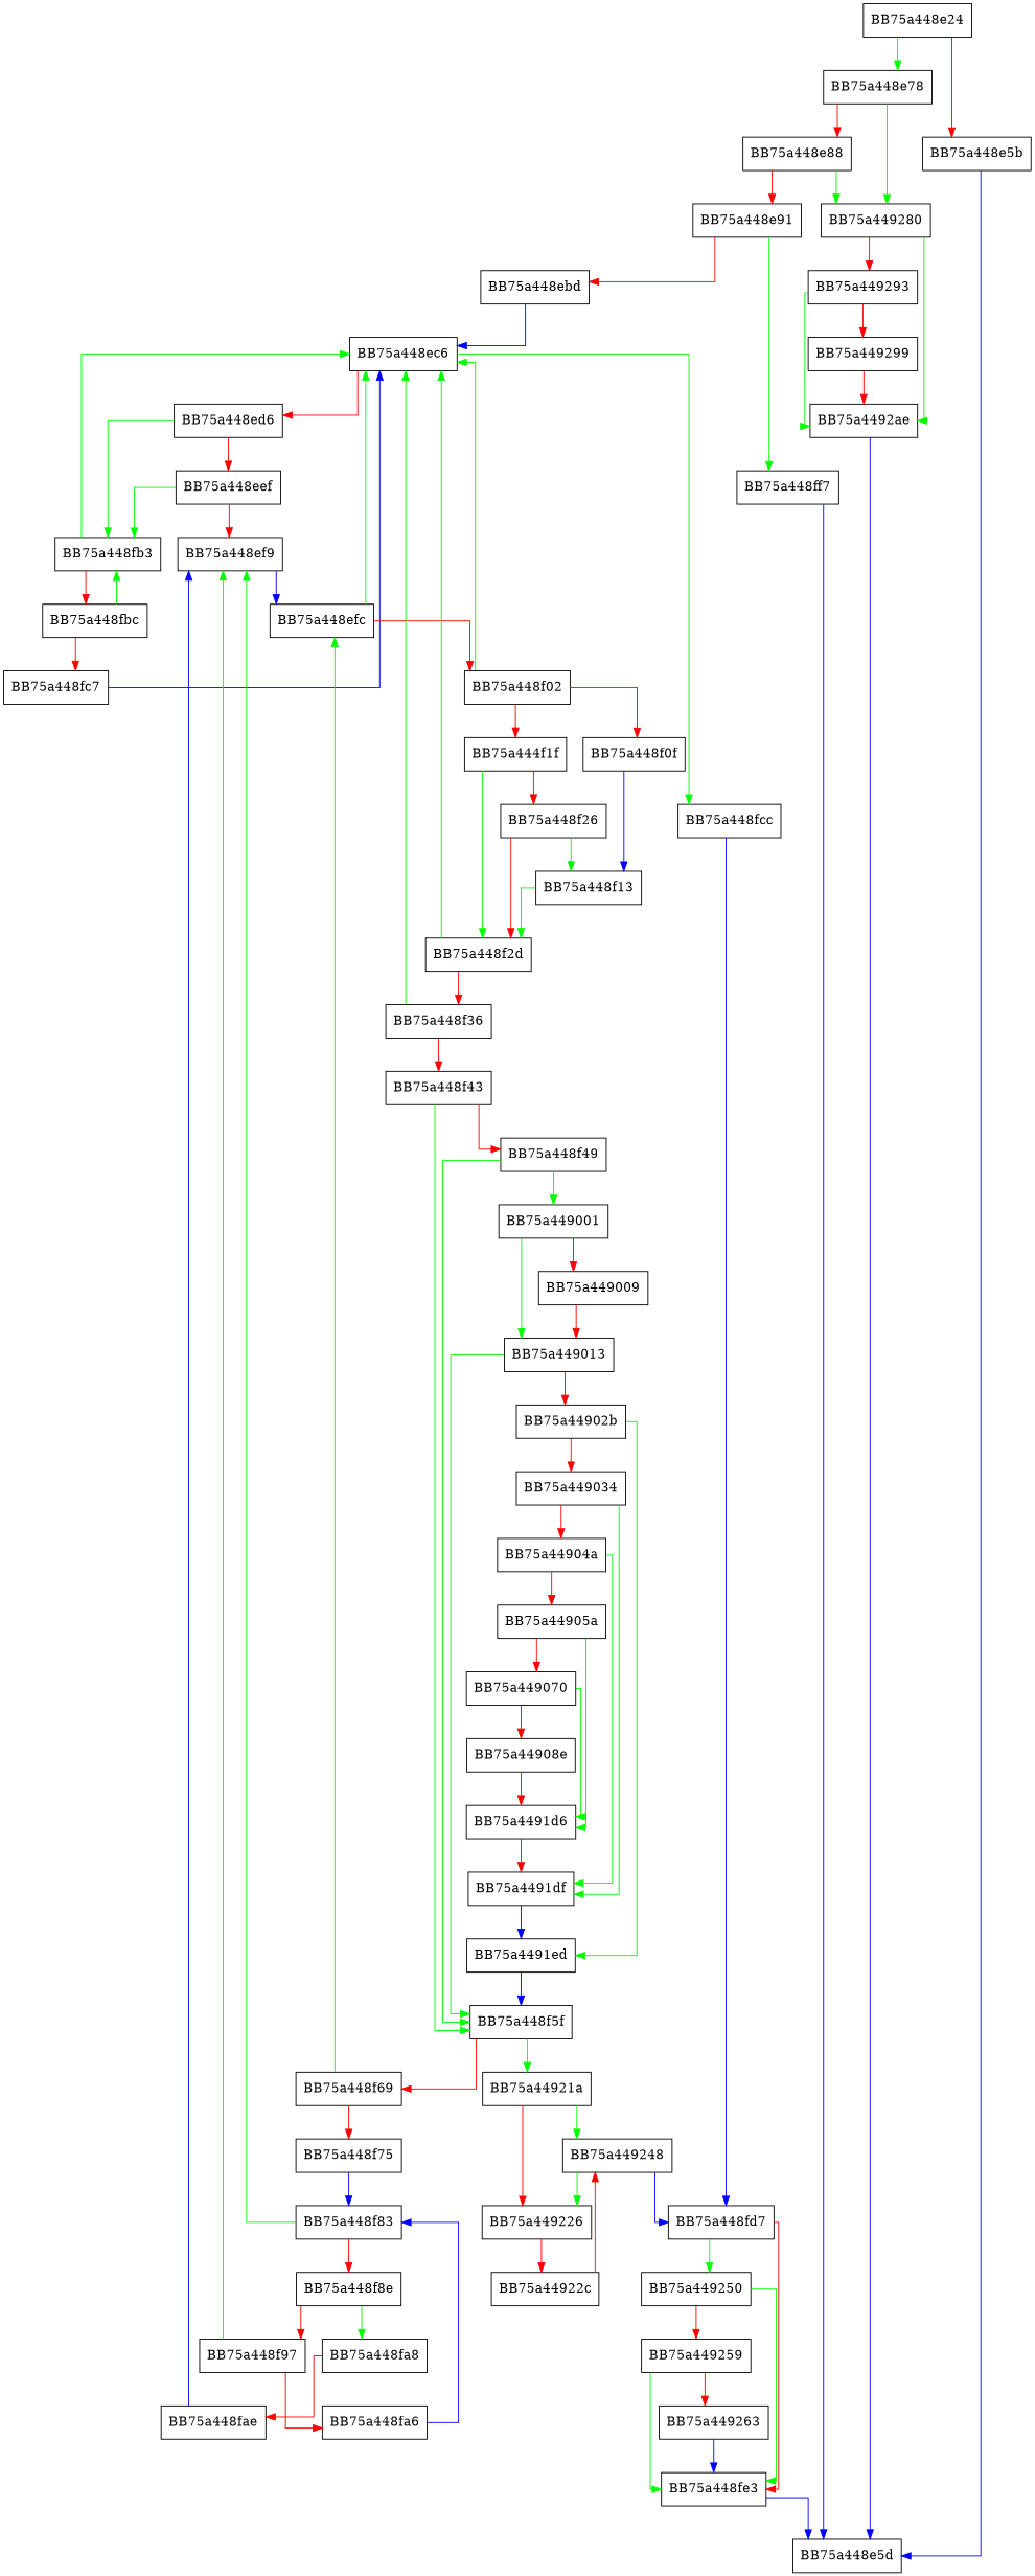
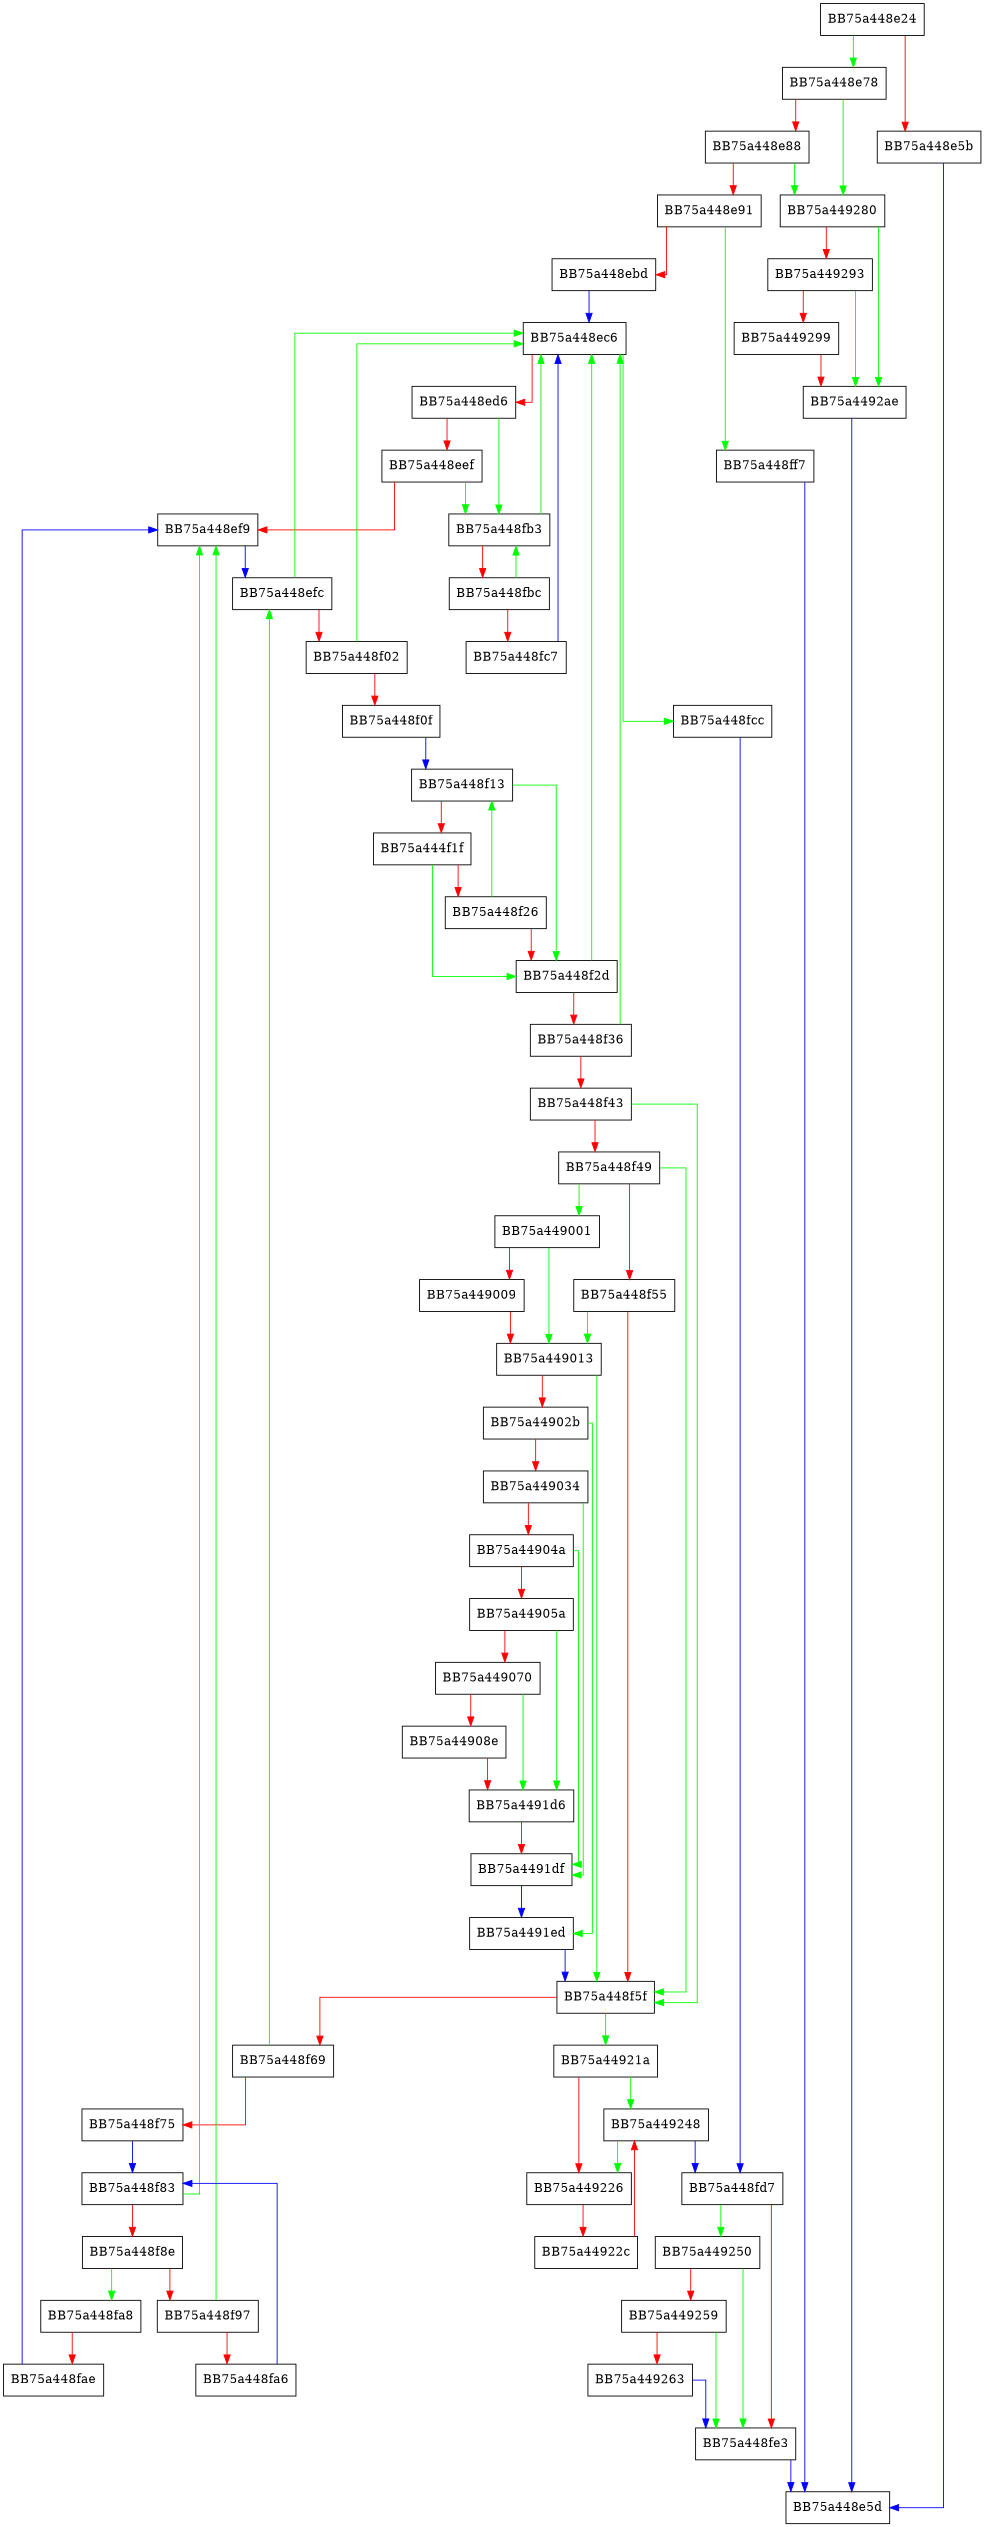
  digraph {
    splines=ortho
    node [shape=box]
    edge [color=red]
    BB75a448e24
    BB75a448e78
    BB75a448e5b
    BB75a449280
    BB75a448e88
    BB75a448e5d
    BB75a4492ae
    BB75a449293
    BB75a448e91
    BB75a449299
    BB75a448ff7
    BB75a448ebd
    BB75a448ec6
    BB75a448fcc
    BB75a448ed6
    BB75a448fd7
    BB75a448fb3
    BB75a448eef
    BB75a449250
    BB75a448fe3
    BB75a448fbc
    BB75a448ef9
    BB75a448fc7
    BB75a448efc
    BB75a448f02
    BB75a448f0f
    BB75a448f13
    BB75a448f2d
    n29 [label=BB75a444f1f]
    BB75a448f36
    BB75a448f26
    BB75a448f43
    BB75a448f5f
    BB75a448f49
    BB75a44921a
    BB75a448f69
    BB75a449001
+   BB75a448f55
    BB75a449248
    BB75a449226
    BB75a448f75
    BB75a449013
    BB75a449009
    BB75a44902b
    BB75a4491ed
    BB75a449034
    BB75a44922c
    BB75a448f83
    BB75a448f8e
    BB75a448fa8
    BB75a448f97
    BB75a448fae
    BB75a448fa6
    BB75a449259
    BB75a449263
    BB75a4491df
    BB75a44904a
    BB75a44905a
    BB75a4491d6
    BB75a449070
    BB75a44908e
    BB75a448e24 -> BB75a448e78 [color=green]
    BB75a448e24 -> BB75a448e5b
    BB75a448e78 -> BB75a449280 [color=green]
    BB75a448e78 -> BB75a448e88
    BB75a448e5b -> BB75a448e5d [color=blue]
    BB75a449280 -> BB75a4492ae [color=green]
    BB75a449280 -> BB75a449293
    BB75a448e88 -> BB75a449280 [color=green]
    BB75a448e88 -> BB75a448e91
    BB75a4492ae -> BB75a448e5d [color=blue]
    BB75a449293 -> BB75a4492ae [color=green]
    BB75a449293 -> BB75a449299
    BB75a448e91 -> BB75a448ff7 [color=green]
    BB75a448e91 -> BB75a448ebd
    BB75a449299 -> BB75a4492ae
    BB75a448ff7 -> BB75a448e5d [color=blue]
    BB75a448ebd -> BB75a448ec6 [color=blue]
    BB75a448ec6 -> BB75a448fcc [color=green]
    BB75a448ec6 -> BB75a448ed6
    BB75a448fcc -> BB75a448fd7 [color=blue]
    BB75a448ed6 -> BB75a448fb3 [color=green]
    BB75a448ed6 -> BB75a448eef
    BB75a448fd7 -> BB75a449250 [color=green]
    BB75a448fd7 -> BB75a448fe3
    BB75a448fb3 -> BB75a448ec6 [color=green]
    BB75a448fb3 -> BB75a448fbc
    BB75a448eef -> BB75a448fb3 [color=green]
    BB75a448eef -> BB75a448ef9
    BB75a449250 -> BB75a448fe3 [color=green]
    BB75a449250 -> BB75a449259
    BB75a448fe3 -> BB75a448e5d [color=blue]
    BB75a448fbc -> BB75a448fb3 [color=green]
    BB75a448fbc -> BB75a448fc7
    BB75a448ef9 -> BB75a448efc [color=blue]
    BB75a448fc7 -> BB75a448ec6 [color=blue]
    BB75a448efc -> BB75a448ec6 [color=green]
    BB75a448efc -> BB75a448f02
    BB75a448f02 -> BB75a448ec6 [color=green]
    BB75a448f02 -> BB75a448f0f
    BB75a448f0f -> BB75a448f13 [color=blue]
    BB75a448f13 -> BB75a448f2d [color=green]
-   BB75a448f02 -> n29
+   BB75a448f13 -> n29
    BB75a448f2d -> BB75a448ec6 [color=green]
    BB75a448f2d -> BB75a448f36
    n29 -> BB75a448f2d [color=green]
    n29 -> BB75a448f26
    BB75a448f36 -> BB75a448ec6 [color=green]
    BB75a448f36 -> BB75a448f43
    BB75a448f26 -> BB75a448f13 [color=green]
    BB75a448f26 -> BB75a448f2d
    BB75a448f43 -> BB75a448f5f [color=green]
    BB75a448f43 -> BB75a448f49
    BB75a448f5f -> BB75a44921a [color=green]
    BB75a448f5f -> BB75a448f69
    BB75a448f49 -> BB75a448f5f [color=green]
    BB75a448f49 -> BB75a449001 [color=green]
+   BB75a448f49 -> BB75a448f55
    BB75a44921a -> BB75a449248 [color=green]
    BB75a44921a -> BB75a449226
    BB75a448f69 -> BB75a448efc [color=green]
    BB75a448f69 -> BB75a448f75
    BB75a449001 -> BB75a449013 [color=green]
    BB75a449001 -> BB75a449009
+   BB75a448f55 -> BB75a448f5f
+   BB75a448f55 -> BB75a449013 [color=green]
    BB75a449248 -> BB75a448fd7 [color=blue]
    BB75a449248 -> BB75a449226 [color=green]
    BB75a449226 -> BB75a44922c
    BB75a448f75 -> BB75a448f83 [color=blue]
    BB75a449013 -> BB75a448f5f [color=green]
    BB75a449013 -> BB75a44902b
    BB75a449009 -> BB75a449013
    BB75a44902b -> BB75a4491ed [color=green]
    BB75a44902b -> BB75a449034
    BB75a4491ed -> BB75a448f5f [color=blue]
    BB75a449034 -> BB75a4491df [color=green]
    BB75a449034 -> BB75a44904a
    BB75a44922c -> BB75a449248
    BB75a448f83 -> BB75a448ef9 [color=green]
    BB75a448f83 -> BB75a448f8e
    BB75a448f8e -> BB75a448fa8 [color=green]
    BB75a448f8e -> BB75a448f97
    BB75a448fa8 -> BB75a448fae
    BB75a448f97 -> BB75a448ef9 [color=green]
    BB75a448f97 -> BB75a448fa6
    BB75a448fae -> BB75a448ef9 [color=blue]
    BB75a448fa6 -> BB75a448f83 [color=blue]
    BB75a449259 -> BB75a448fe3 [color=green]
    BB75a449259 -> BB75a449263
    BB75a449263 -> BB75a448fe3 [color=blue]
    BB75a4491df -> BB75a4491ed [color=blue]
    BB75a44904a -> BB75a4491df [color=green]
    BB75a44904a -> BB75a44905a
    BB75a44905a -> BB75a4491d6 [color=green]
    BB75a44905a -> BB75a449070
    BB75a4491d6 -> BB75a4491df
    BB75a449070 -> BB75a4491d6 [color=green]
    BB75a449070 -> BB75a44908e
    BB75a44908e -> BB75a4491d6
  }
